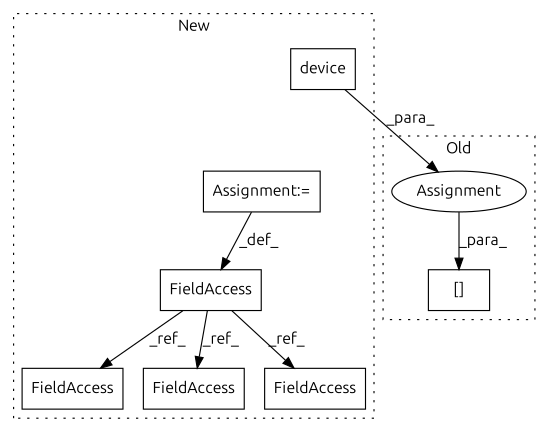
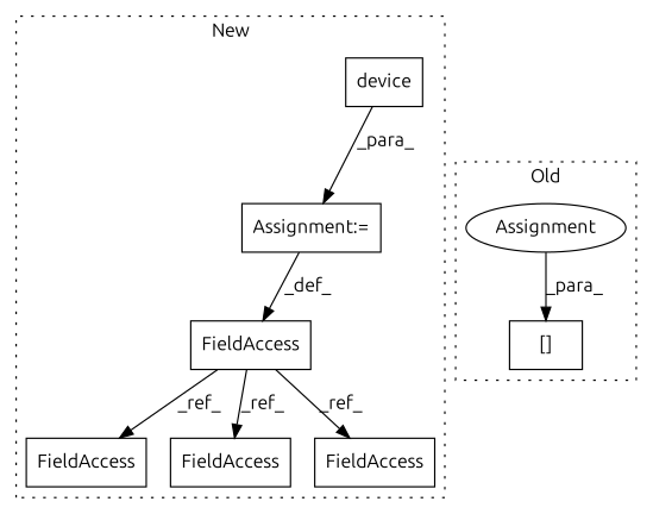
  digraph {
    fontname=Ubuntu
    node [a=22 fontname=Ubuntu l=6 shape=box]
    edge [fontname=Ubuntu]
    n1 [a=2 l="37,1" label="[]" s="8235,8273"]
    n2 [a=34 l=1 label=Assignment s=8272 shape=ellipse]
    n3 [a=32 l="7,1" label=device s="3052,3085"]
    n4 [a=7 l=1 label="Assignment:=" s=3045]
    n5 [label=FieldAccess s=3039]
    n6 [label=FieldAccess s=7869]
    n7 [label=FieldAccess s=3415]
    n8 [label=FieldAccess s=3553]
    subgraph cluster_1 {
      label=Old
      style=dotted
      n1
      n2
    }
    subgraph cluster_2 {
      label=New
      style=dotted
      n3
      n4
      n5
      n6
      n7
      n8
    }
    n2 -> n1 [label=_para_]
-   n3 -> n2 [label=_para_]
+   n3 -> n4 [label=_para_]
    n4 -> n5 [label=_def_]
    n5 -> n6 [label=_ref_]
    n5 -> n7 [label=_ref_]
    n5 -> n8 [label=_ref_]
  }
